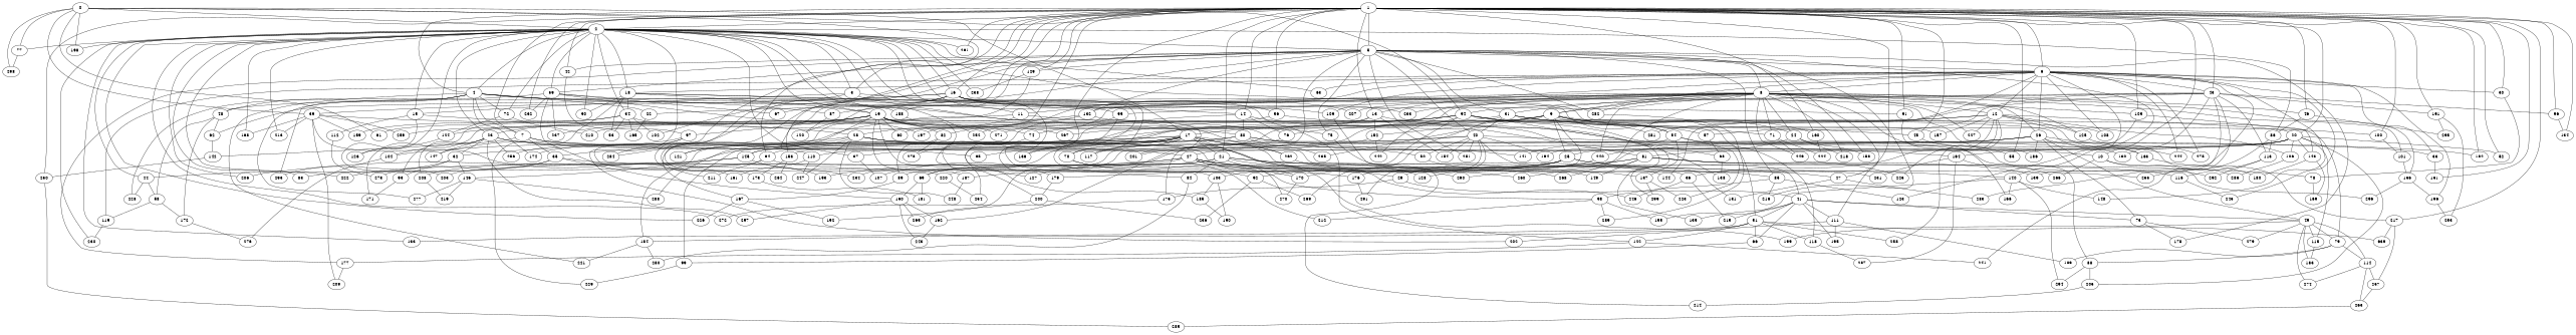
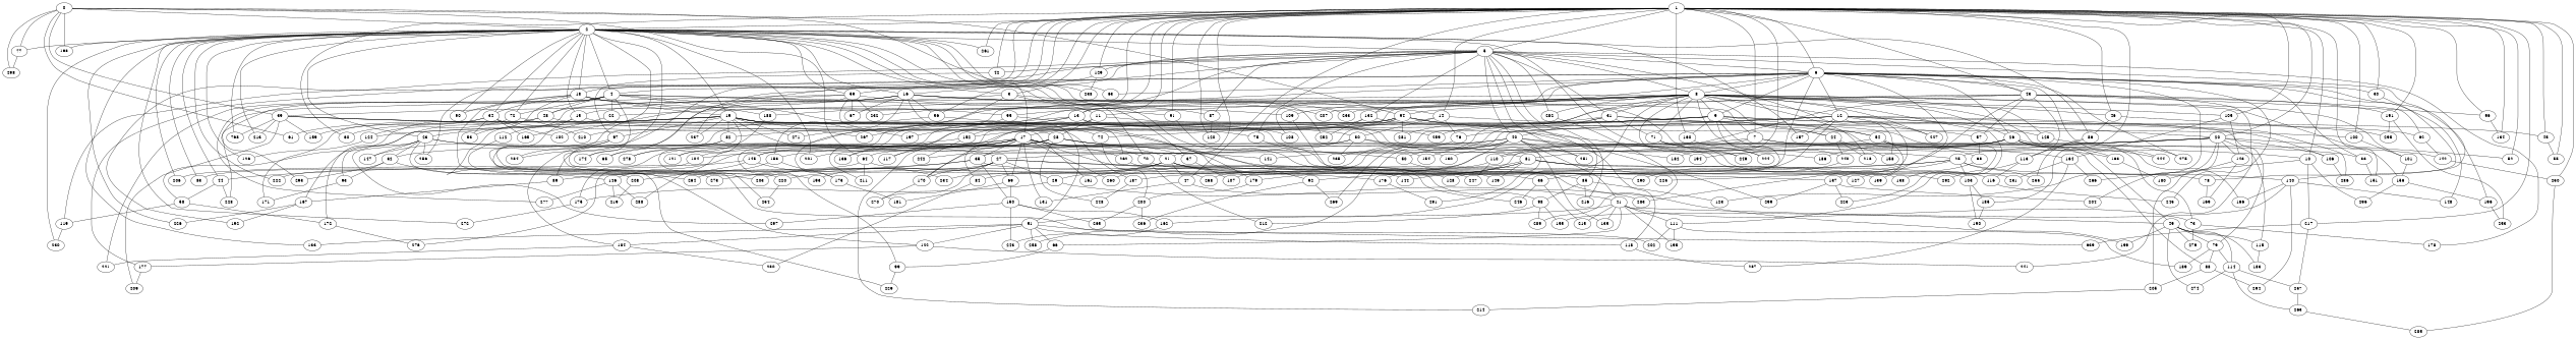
  graph {
    0
    2
    17
    39
    61
    64
    77
    94
    198
    298
    3
    4
    5
    16
    261
    15
    18
    19
    23
    34
    37
    44
    59
    63
    70
    72
    83
    86
    90
    103
    122
    126
    127
    133
    157
-   168
+   168 [label=768]
    201
    202
    206
    213
    222
    226
    230
    238
    252
    272
    21
    65
    262
    35
    117
    136
    32
    69
    84
    131
    145
    214
    246
    260
    259
    80
    159
    161
    209
    211
    176
    100
    170
    281
    118
    197
    99
    242
    288
    299
    1
    6
    7
    10
    13
    14
    20
    30
    42
    43
    45
    46
    47
    52
    55
    56
    60
    91
    96
    105
    120
    129
    134
    151
    160
    182
    185
    188
    191
    217
    232
    250
    284
    11
    173
    22
    48
    174
    221
    277
    293
    8
    31
    40
    75
    85
    87
    102
    132
    140
    158
    177
    178
    192
    216
    251
    282
    9
    12
    26
    33
    82
    108
    109
    119
    123
    139
    144
    148
    196
    244
    245
    275
    110
    142
    266
    296
    152
    138
    154
    267
    76
    68
    74
    207
    233
    51
    67
    153
    186
    264
    25
    106
    81
    29
    115
    143
+   204
    205
    128
    36
    203
    199
    220
    78
    97
    57
    62
    113
    130
    241
    283
    295
    184
    292
    101
    164
    256
    224
    190
    278
    253
    n199 [label=639]
    257
    285
    28
    112
    95
    53
    229
    271
    92
    121
    141
    167
    187
    237
    27
    93
    147
    208
    297
    165
    171
    107
    58
    228
    193
    98
    212
    124
    210
    255
    104
    135
    181
    172
    268
    24
    71
    111
    125
    156
    162
    166
    218
    227
    240
    249
    54
    146
    269
    194
    50
    41
    291
    231
    163
    294
    155
    289
    79
    235
    225
    258
    286
    49
    73
    89
    149
    150
    273
    247
    179
    254
    195
    189
    243
    290
    137
    88
    223
    114
    175
    248
    276
    215
    234
    200
    66
    280
    116
    236
    183
    169
    180
    270
    219
    274
    279
    265
    263
    287
    0 -- 2
    0 -- 17
    0 -- 39
    0 -- 61
    0 -- 64
    0 -- 77
    0 -- 94
    0 -- 198
    0 -- 298
    2 -- 77
    2 -- 198
    2 -- 3
    2 -- 4
    2 -- 5
    2 -- 16
    2 -- 261
    2 -- 15
    2 -- 18
    2 -- 19
    2 -- 23
    2 -- 34
    2 -- 37
    2 -- 44
    2 -- 59
    2 -- 63
    2 -- 70
    2 -- 72
    2 -- 83
    2 -- 86
    2 -- 90
    2 -- 103
    2 -- 122
    2 -- 126
    2 -- 127
    2 -- 133
    2 -- 157
    2 -- 168
    2 -- 201
    2 -- 202
    2 -- 206
    2 -- 213
    2 -- 222
    2 -- 226
    2 -- 230
    2 -- 238
    2 -- 252
    2 -- 272
    17 -- 37
    17 -- 70
    17 -- 21
    17 -- 65
    17 -- 262
    17 -- 35
    17 -- 117
    17 -- 136
    17 -- 32
    17 -- 69
    17 -- 84
    17 -- 131
    17 -- 145
    17 -- 214
    17 -- 246
    17 -- 260
    39 -- 168
    39 -- 213
    39 -- 259
    39 -- 80
    39 -- 159
    39 -- 161
    39 -- 209
    64 -- 83
    64 -- 211
    64 -- 176
    77 -- 298
    94 -- 100
    94 -- 170
    94 -- 281
    94 -- 118
    94 -- 197
    94 -- 99
    94 -- 242
    94 -- 288
    94 -- 299
    3 -- 15
    3 -- 14
    3 -- 11
    3 -- 173
    4 -- 72
    4 -- 262
    4 -- 7
    4 -- 91
    4 -- 188
    4 -- 22
    4 -- 48
    4 -- 174
    4 -- 221
    4 -- 277
    4 -- 293
    5 -- 59
    5 -- 211
    5 -- 6
    5 -- 42
    5 -- 129
    5 -- 8
    5 -- 31
    5 -- 40
    5 -- 75
    5 -- 85
    5 -- 87
    5 -- 102
    5 -- 132
    5 -- 140
    5 -- 158
    5 -- 177
    5 -- 178
    5 -- 192
    5 -- 216
    5 -- 251
    5 -- 282
    16 -- 39
    16 -- 56
    16 -- 48
    16 -- 207
    16 -- 233
    16 -- 51
    16 -- 67
    16 -- 153
    16 -- 186
    16 -- 264
    15 -- 203
    15 -- 28
    15 -- 112
    18 -- 19
    18 -- 34
    18 -- 90
    18 -- 109
    18 -- 95
    18 -- 53
    18 -- 229
    19 -- 61
    19 -- 23
    19 -- 60
    19 -- 82
    19 -- 267
    19 -- 74
    19 -- 81
    19 -- 97
    19 -- 271
    19 -- 92
    19 -- 121
    19 -- 141
    19 -- 167
    19 -- 187
    19 -- 237
    23 -- 32
    23 -- 33
    23 -- 256
    23 -- 27
    23 -- 93
    23 -- 147
    23 -- 208
    23 -- 297
    34 -- 159
    34 -- 75
    34 -- 102
    34 -- 53
    34 -- 165
    34 -- 171
    37 -- 107
    44 -- 58
    44 -- 228
    59 -- 197
    59 -- 232
    59 -- 87
    59 -- 67
    59 -- 237
    59 -- 228
    59 -- 193
    70 -- 98
    70 -- 212
    72 -- 124
    72 -- 210
    86 -- 113
    86 -- 255
    103 -- 185
    103 -- 190
    122 -- 177
    122 -- 241
    21 -- 84
    21 -- 47
    21 -- 128
    21 -- 36
    21 -- 203
    21 -- 199
    21 -- 220
    262 -- 268
    35 -- 44
    35 -- 78
    35 -- 150
    35 -- 273
    32 -- 293
    32 -- 93
    32 -- 146
    69 -- 181
    69 -- 150
    84 -- 280
    145 -- 206
    145 -- 208
    145 -- 234
    80 -- 145
    80 -- 153
    80 -- 130
    80 -- 164
    80 -- 235
    176 -- 291
    100 -- 101
    170 -- 270
    118 -- 287
    99 -- 229
    1 -- 2
    1 -- 3
    1 -- 4
    1 -- 5
    1 -- 16
    1 -- 261
    1 -- 21
    1 -- 65
    1 -- 100
    1 -- 6
    1 -- 7
    1 -- 10
    1 -- 13
    1 -- 14
    1 -- 20
    1 -- 30
    1 -- 42
    1 -- 43
    1 -- 45
    1 -- 46
    1 -- 47
    1 -- 52
    1 -- 55
    1 -- 56
    1 -- 60
    1 -- 91
    1 -- 96
    1 -- 105
    1 -- 120
    1 -- 129
    1 -- 134
    1 -- 151
    1 -- 160
    1 -- 182
    1 -- 185
    1 -- 188
    1 -- 191
    1 -- 217
    1 -- 232
    1 -- 250
    1 -- 284
    6 -- 18
    6 -- 63
    6 -- 13
    6 -- 30
    6 -- 43
    6 -- 8
    6 -- 9
    6 -- 12
    6 -- 26
    6 -- 33
    6 -- 82
    6 -- 108
    6 -- 109
    6 -- 119
    6 -- 123
    6 -- 139
    6 -- 144
    6 -- 148
    6 -- 196
    6 -- 244
    6 -- 245
    6 -- 275
    7 -- 35
    7 -- 10
    7 -- 110
    7 -- 142
    10 -- 217
    10 -- 266
    10 -- 296
    13 -- 136
    13 -- 152
    13 -- 138
    13 -- 154
    13 -- 267
    14 -- 80
    14 -- 76
    14 -- 68
    14 -- 74
    20 -- 52
    20 -- 110
    20 -- 25
    20 -- 106
    20 -- 81
    20 -- 29
    20 -- 115
    20 -- 143
+   20 -- 204
    20 -- 205
    30 -- 78
    42 -- 97
    43 -- 94
    43 -- 281
    43 -- 96
    43 -- 191
    43 -- 57
    43 -- 62
    43 -- 113
    43 -- 130
    43 -- 241
    43 -- 283
    45 -- 55
    46 -- 86
    46 -- 295
    47 -- 131
    47 -- 283
    56 -- 108
    56 -- 184
    91 -- 292
    96 -- 134
    105 -- 143
    105 -- 164
    129 -- 238
    129 -- 256
    160 -- 224
    185 -- 190
    188 -- 278
    191 -- 295
    191 -- 253
    217 -- n199
    217 -- 257
    250 -- 285
    11 -- 28
    11 -- 104
    11 -- 135
    173 -- 181
    22 -- 165
    48 -- 62
    48 -- 58
    48 -- 172
    8 -- 117
    8 -- 46
    8 -- 105
    8 -- 11
    8 -- 22
    8 -- 31
    8 -- 132
    8 -- 282
    8 -- 9
    8 -- 12
    8 -- 26
    8 -- 207
    8 -- 233
    8 -- 101
    8 -- 95
    8 -- 271
    8 -- 268
    8 -- 24
    8 -- 71
    8 -- 111
    8 -- 125
    8 -- 156
    8 -- 162
    8 -- 166
    8 -- 218
    8 -- 227
    8 -- 240
    8 -- 249
    31 -- 40
    31 -- 57
    31 -- 71
    31 -- 54
    31 -- 146
    31 -- 269
    40 -- 64
    40 -- 201
    40 -- 176
    40 -- 182
    40 -- 251
    40 -- 154
    40 -- 194
    40 -- 50
    40 -- 41
    40 -- 291
    75 -- 231
    85 -- 216
    85 -- 123
    85 -- 98
    87 -- 120
    132 -- 252
    132 -- 210
    132 -- 163
    140 -- 148
    140 -- 166
    140 -- 294
    140 -- 155
    177 -- 209
    282 -- 289
    9 -- 17
    9 -- 45
    9 -- 160
    9 -- 152
    9 -- 25
    9 -- 128
    9 -- 124
    9 -- 24
    9 -- 54
    9 -- 79
    9 -- 235
    12 -- 157
    12 -- 259
    12 -- 20
    12 -- 76
    12 -- 106
    12 -- 36
    12 -- 125
    12 -- 227
    12 -- 225
    12 -- 258
    12 -- 286
    26 -- 244
    26 -- 186
    26 -- 27
    26 -- 107
    26 -- 194
    26 -- 163
    26 -- 49
    26 -- 73
    33 -- 151
    82 -- 278
    82 -- 89
    109 -- 149
    119 -- 230
    196 -- 253
    110 -- 161
    110 -- 247
    142 -- 250
    152 -- 242
    152 -- 175
    76 -- 234
    68 -- 138
    74 -- 200
    51 -- 122
    51 -- 133
    51 -- 118
    51 -- 184
    51 -- n199
    51 -- 258
    51 -- 66
    153 -- 173
    153 -- 264
    25 -- 103
    25 -- 127
    25 -- 140
    25 -- 187
    25 -- 255
    25 -- 89
    106 -- 286
    81 -- 260
    81 -- 139
    81 -- 92
    81 -- 225
    81 -- 149
    81 -- 179
    81 -- 116
    29 -- 41
    29 -- 175
    115 -- 183
    143 -- 169
    143 -- 180
    205 -- 214
    36 -- 246
    36 -- 215
    220 -- 254
    78 -- 169
    97 -- 284
    97 -- 220
    97 -- 147
    57 -- 68
    62 -- 142
    113 -- 292
    113 -- 116
    184 -- 221
    184 -- 280
    101 -- 156
    164 -- 266
    164 -- 231
    164 -- 287
    257 -- 263
    28 -- 170
    28 -- 174
    28 -- 121
    28 -- 104
    28 -- 50
    28 -- 247
    28 -- 290
    28 -- 248
    112 -- 273
    95 -- 179
    95 -- 254
    92 -- 269
    92 -- 236
    167 -- 226
    167 -- 192
    187 -- 248
    27 -- 222
    27 -- 69
    27 -- 170
    27 -- 144
    27 -- 29
    27 -- 193
    27 -- 137
    27 -- 270
    93 -- 171
    208 -- 219
    58 -- 119
    58 -- 172
    98 -- 212
    98 -- 155
    98 -- 289
    124 -- 126
    104 -- 276
    172 -- 276
    24 -- 158
    24 -- 218
    24 -- 240
    71 -- 224
    71 -- 249
    111 -- 202
    111 -- 195
    111 -- 189
    125 -- 275
    156 -- 196
    156 -- 296
    162 -- 243
    240 -- 290
    54 -- 141
    54 -- 137
    54 -- 88
    54 -- 223
    146 -- 288
    146 -- 277
    146 -- 219
    50 -- 85
    41 -- 51
    41 -- 135
    41 -- 111
    41 -- 49
    41 -- 73
    41 -- 195
    41 -- 215
    41 -- 66
    163 -- 180
    79 -- 189
    79 -- 88
    79 -- 114
    49 -- 115
    49 -- 199
    49 -- 79
    49 -- 114
    49 -- 183
    49 -- 274
    49 -- 279
    73 -- 178
    73 -- 279
    89 -- 167
    150 -- 297
    150 -- 162
    150 -- 243
    150 -- 265
    179 -- 200
    137 -- 299
+   137 -- 204
    137 -- 223
    88 -- 205
    88 -- 294
    114 -- 257
    114 -- 274
    114 -- 263
    175 -- 272
    200 -- 236
    200 -- 265
    66 -- 99
    116 -- 245
    263 -- 285
  }
